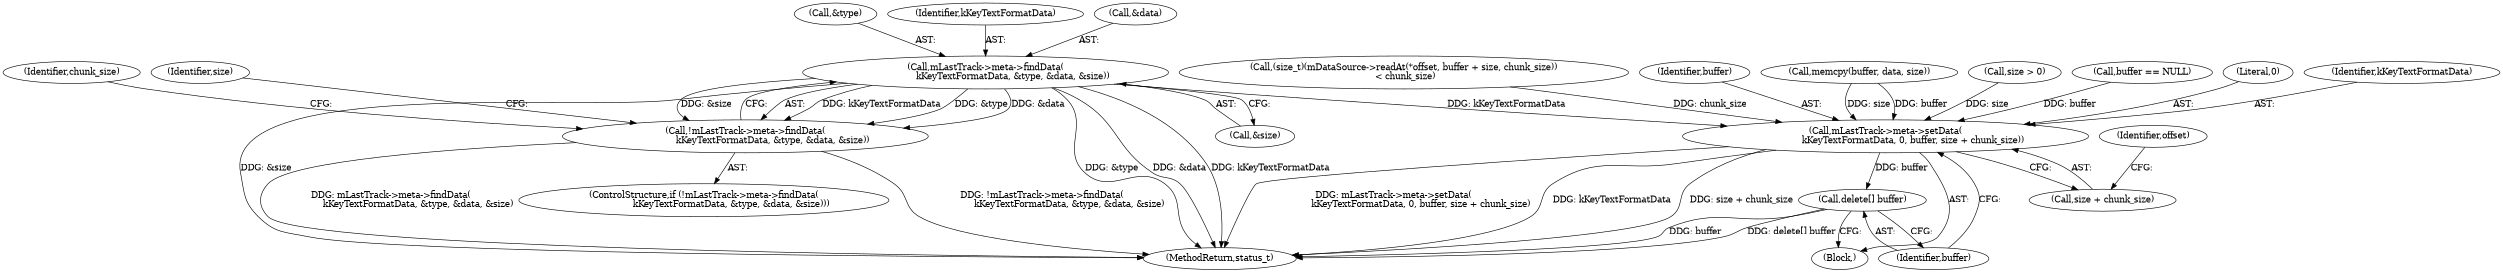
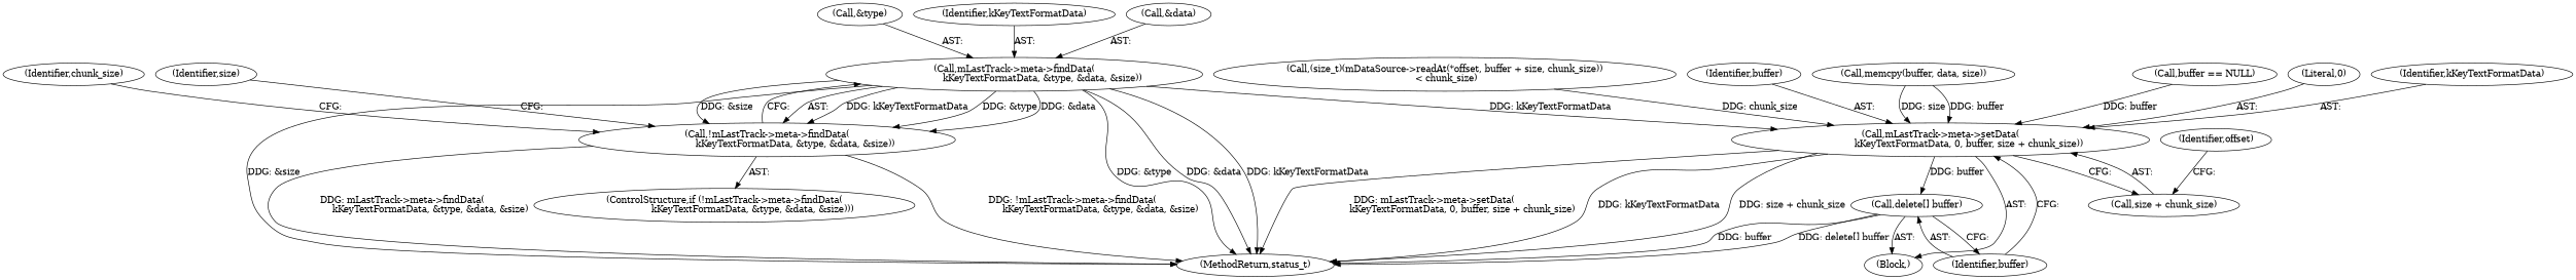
  digraph {
    n1 [label="(Call,mLastTrack->meta->findData(\n                    kKeyTextFormatData, &type, &data, &size))"]
    n2 [label="(Call,!mLastTrack->meta->findData(\n                    kKeyTextFormatData, &type, &data, &size))"]
    n3 [label="(Call,mLastTrack->meta->setData(\n                    kKeyTextFormatData, 0, buffer, size + chunk_size))"]
-   n4 [label="(Call,&size)"]
    n5 [label="(MethodReturn,status_t)"]
    n6 [label="(ControlStructure,if (!mLastTrack->meta->findData(\n                    kKeyTextFormatData, &type, &data, &size)))"]
    n7 [label="(Call,delete[] buffer)"]
    n8 [label="(Block,)"]
    n9 [label="(Call,size + chunk_size)"]
    n10 [label="(Identifier,buffer)"]
    n11 [label="(Identifier,chunk_size)"]
-   n12 [label="(Call,size > 0)"]
    n13 [label="(Identifier,offset)"]
    n14 [label="(Call,buffer == NULL)"]
    n15 [label="(Call,&type)"]
    n16 [label="(Literal,0)"]
    n17 [label="(Identifier,kKeyTextFormatData)"]
    n18 [label="(Identifier,kKeyTextFormatData)"]
    n19 [label="(Call,(size_t)(mDataSource->readAt(*offset, buffer + size, chunk_size))\n < chunk_size)"]
    n20 [label="(Identifier,size)"]
    n21 [label="(Call,&data)"]
    n22 [label="(Identifier,buffer)"]
    n23 [label="(Call,memcpy(buffer, data, size))"]
    n1 -> n2 [label="AST: "]
    n1 -> n2 [label="DDG: kKeyTextFormatData"]
    n1 -> n2 [label="DDG: &type"]
    n1 -> n2 [label="DDG: &data"]
    n1 -> n2 [label="DDG: &size"]
    n1 -> n3 [label="DDG: kKeyTextFormatData"]
-   n1 -> n4 [label="CFG: "]
    n1 -> n5 [label="DDG: &size"]
    n1 -> n5 [label="DDG: &type"]
    n1 -> n5 [label="DDG: &data"]
    n1 -> n5 [label="DDG: kKeyTextFormatData"]
    n2 -> n1 [label="CFG: "]
    n2 -> n5 [label="DDG: !mLastTrack->meta->findData(\n                    kKeyTextFormatData, &type, &data, &size)"]
    n2 -> n5 [label="DDG: mLastTrack->meta->findData(\n                    kKeyTextFormatData, &type, &data, &size)"]
    n2 -> n6 [label="AST: "]
    n3 -> n5 [label="DDG: mLastTrack->meta->setData(\n                    kKeyTextFormatData, 0, buffer, size + chunk_size)"]
    n3 -> n5 [label="DDG: kKeyTextFormatData"]
    n3 -> n5 [label="DDG: size + chunk_size"]
    n3 -> n7 [label="DDG: buffer"]
    n3 -> n8 [label="AST: "]
    n3 -> n9 [label="CFG: "]
-   n4 -> n1 [label="AST: "]
    n7 -> n5 [label="DDG: delete[] buffer"]
    n7 -> n5 [label="DDG: buffer"]
-   n7 -> n8 [label="CFG: "]
+   n7 -> n8 [label="AST: "]
    n7 -> n10 [label="CFG: "]
    n9 -> n3 [label="AST: "]
    n10 -> n3 [label="CFG: "]
    n10 -> n7 [label="AST: "]
    n11 -> n2 [label="CFG: "]
-   n12 -> n3 [label="DDG: size"]
    n13 -> n9 [label="CFG: "]
    n14 -> n3 [label="DDG: buffer"]
    n15 -> n1 [label="AST: "]
    n16 -> n3 [label="AST: "]
    n17 -> n3 [label="AST: "]
    n18 -> n1 [label="AST: "]
    n19 -> n3 [label="DDG: chunk_size"]
    n20 -> n2 [label="CFG: "]
    n21 -> n1 [label="AST: "]
    n22 -> n3 [label="AST: "]
    n23 -> n3 [label="DDG: buffer"]
    n23 -> n3 [label="DDG: size"]
  }
